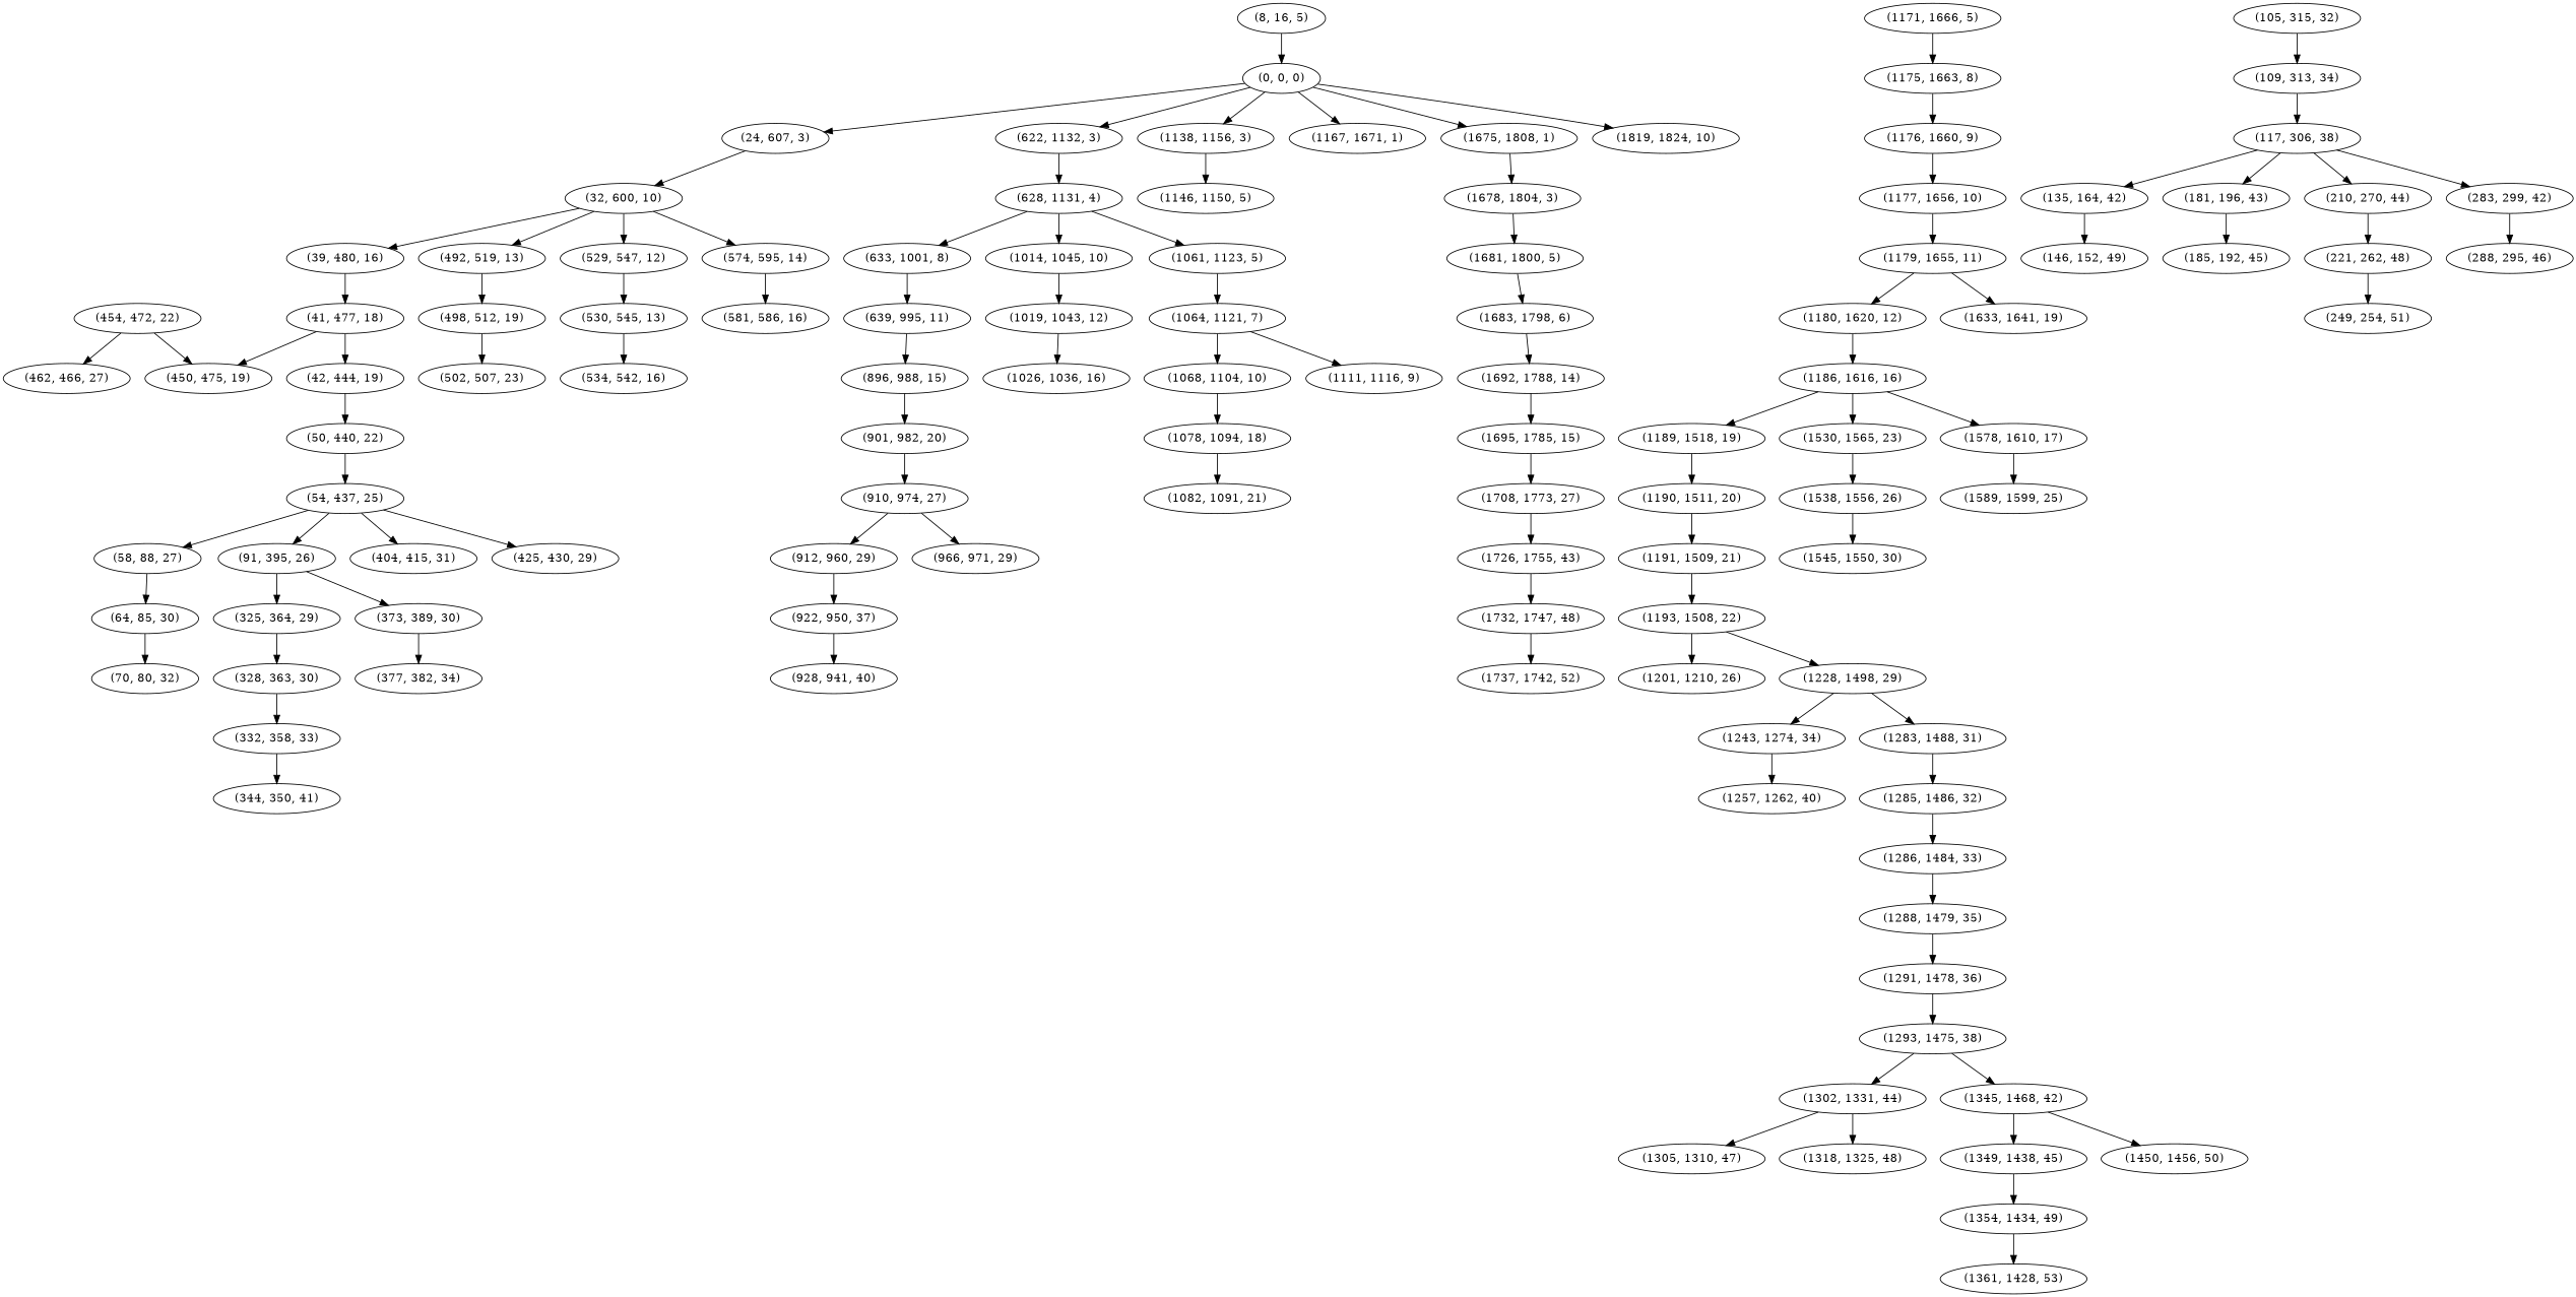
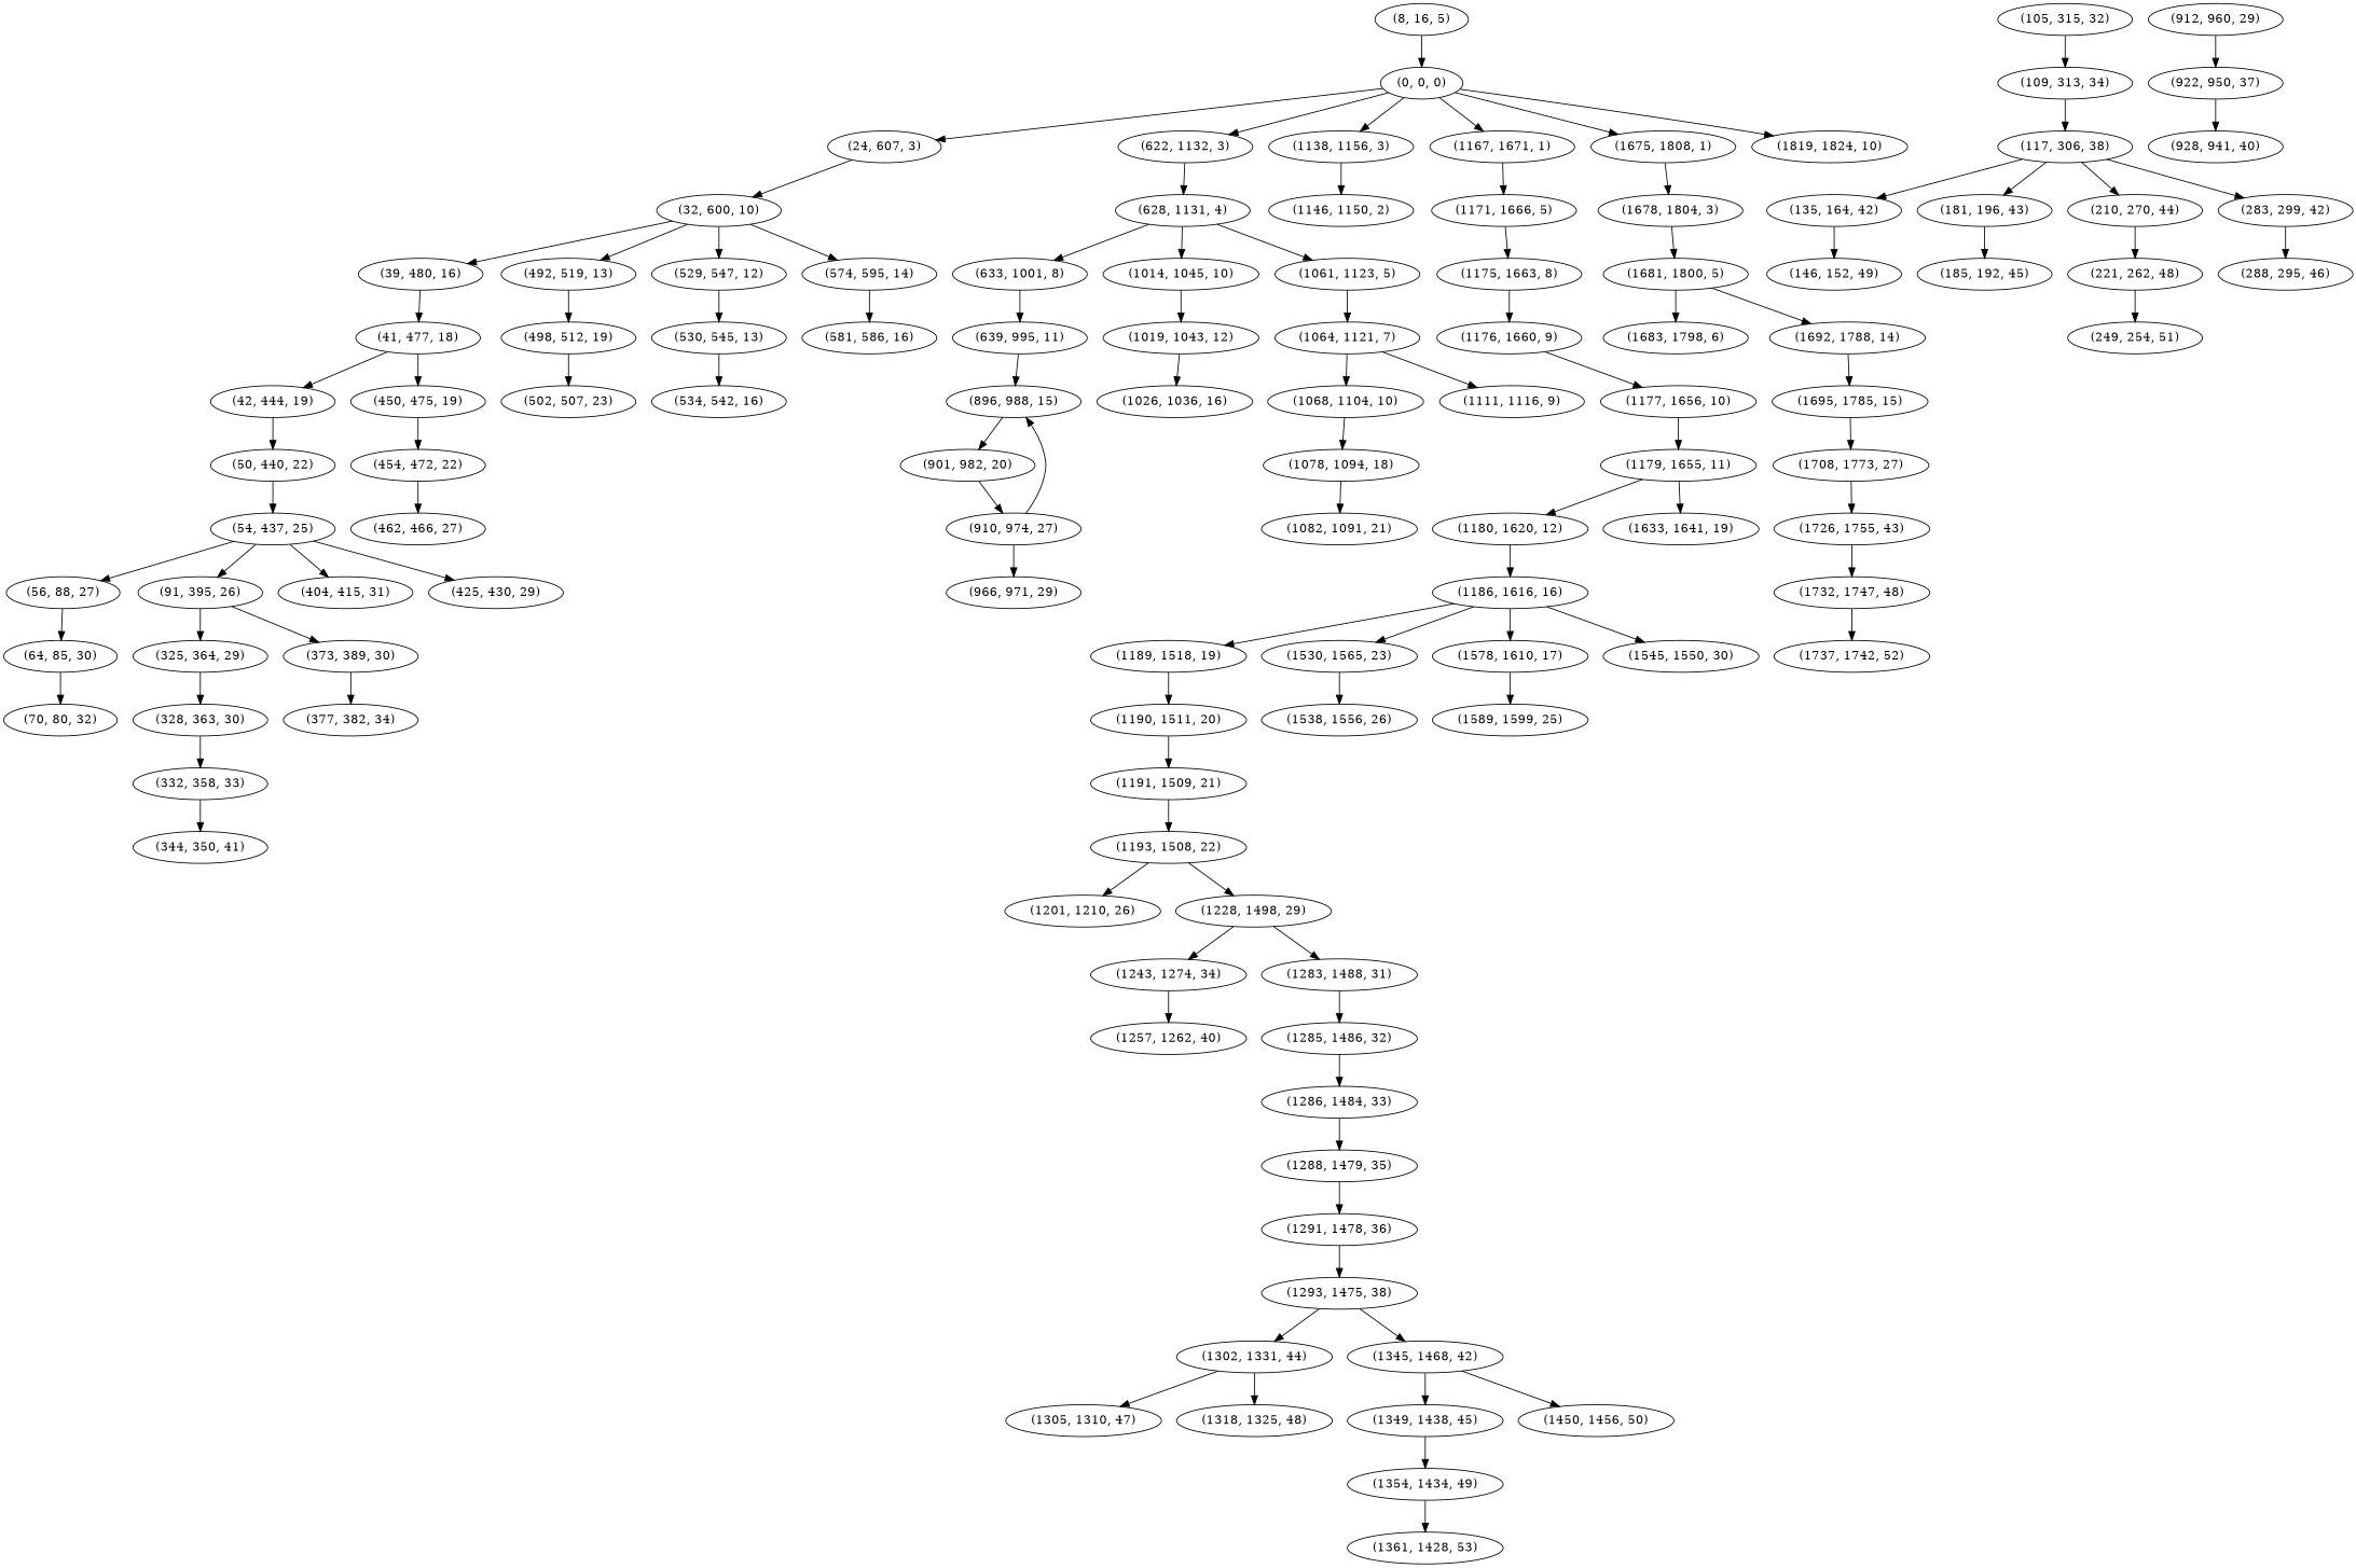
  digraph {
    "(0, 0, 0)"
    "(24, 607, 3)"
    "(622, 1132, 3)"
    "(1138, 1156, 3)"
    "(1167, 1671, 1)"
    "(1675, 1808, 1)"
    "(1819, 1824, 10)"
    "(8, 16, 5)"
    "(32, 600, 10)"
    "(628, 1131, 4)"
-   "(1146, 1150, 5)"
+   "(1146, 1150, 5)" [label="(1146, 1150, 2)"]
    "(1171, 1666, 5)"
    "(1678, 1804, 3)"
    "(39, 480, 16)"
    "(492, 519, 13)"
    "(529, 547, 12)"
    "(574, 595, 14)"
    "(41, 477, 18)"
    "(498, 512, 19)"
    "(530, 545, 13)"
    "(581, 586, 16)"
    "(42, 444, 19)"
    "(450, 475, 19)"
    "(50, 440, 22)"
    "(454, 472, 22)"
    "(54, 437, 25)"
-   "(58, 88, 27)"
+   "(58, 88, 27)" [label="(56, 88, 27)"]
    n28 [label="(91, 395, 26)"]
    "(404, 415, 31)"
    "(425, 430, 29)"
    "(64, 85, 30)"
    "(325, 364, 29)"
    "(373, 389, 30)"
    "(70, 80, 32)"
    "(328, 363, 30)"
    "(377, 382, 34)"
    "(105, 315, 32)"
    "(109, 313, 34)"
    "(117, 306, 38)"
    "(135, 164, 42)"
    "(181, 196, 43)"
    "(210, 270, 44)"
    "(283, 299, 42)"
    "(146, 152, 49)"
    "(185, 192, 45)"
    "(221, 262, 48)"
    "(288, 295, 46)"
    "(249, 254, 51)"
    "(332, 358, 33)"
    "(344, 350, 41)"
    "(462, 466, 27)"
    "(502, 507, 23)"
    "(534, 542, 16)"
    "(633, 1001, 8)"
    "(1014, 1045, 10)"
    "(1061, 1123, 5)"
    "(639, 995, 11)"
    "(1019, 1043, 12)"
    "(1064, 1121, 7)"
    "(896, 988, 15)"
    "(901, 982, 20)"
    "(910, 974, 27)"
    "(912, 960, 29)"
    "(966, 971, 29)"
    "(922, 950, 37)"
    "(928, 941, 40)"
    "(1026, 1036, 16)"
    "(1068, 1104, 10)"
    "(1111, 1116, 9)"
    "(1078, 1094, 18)"
    "(1082, 1091, 21)"
    "(1175, 1663, 8)"
    "(1176, 1660, 9)"
    "(1177, 1656, 10)"
    "(1179, 1655, 11)"
    "(1180, 1620, 12)"
    "(1633, 1641, 19)"
    "(1186, 1616, 16)"
    "(1189, 1518, 19)"
    "(1530, 1565, 23)"
    "(1578, 1610, 17)"
    "(1190, 1511, 20)"
    "(1538, 1556, 26)"
    "(1589, 1599, 25)"
    "(1191, 1509, 21)"
    "(1193, 1508, 22)"
    "(1201, 1210, 26)"
    "(1228, 1498, 29)"
    "(1243, 1274, 34)"
    "(1283, 1488, 31)"
    "(1257, 1262, 40)"
    "(1285, 1486, 32)"
    "(1286, 1484, 33)"
    "(1288, 1479, 35)"
    "(1291, 1478, 36)"
    "(1293, 1475, 38)"
    "(1302, 1331, 44)"
    "(1345, 1468, 42)"
    "(1305, 1310, 47)"
    "(1318, 1325, 48)"
    "(1349, 1438, 45)"
    "(1450, 1456, 50)"
    "(1354, 1434, 49)"
    "(1361, 1428, 53)"
    "(1545, 1550, 30)"
    "(1681, 1800, 5)"
    "(1683, 1798, 6)"
    "(1692, 1788, 14)"
    "(1695, 1785, 15)"
    "(1708, 1773, 27)"
    "(1726, 1755, 43)"
    "(1732, 1747, 48)"
    "(1737, 1742, 52)"
    "(0, 0, 0)" -> "(24, 607, 3)"
    "(0, 0, 0)" -> "(622, 1132, 3)"
    "(0, 0, 0)" -> "(1138, 1156, 3)"
    "(0, 0, 0)" -> "(1167, 1671, 1)"
    "(0, 0, 0)" -> "(1675, 1808, 1)"
    "(0, 0, 0)" -> "(1819, 1824, 10)"
    "(24, 607, 3)" -> "(32, 600, 10)"
    "(622, 1132, 3)" -> "(628, 1131, 4)"
    "(1138, 1156, 3)" -> "(1146, 1150, 5)"
+   "(1167, 1671, 1)" -> "(1171, 1666, 5)"
    "(1675, 1808, 1)" -> "(1678, 1804, 3)"
    "(8, 16, 5)" -> "(0, 0, 0)"
    "(32, 600, 10)" -> "(39, 480, 16)"
    "(32, 600, 10)" -> "(492, 519, 13)"
    "(32, 600, 10)" -> "(529, 547, 12)"
    "(32, 600, 10)" -> "(574, 595, 14)"
    "(628, 1131, 4)" -> "(633, 1001, 8)"
    "(628, 1131, 4)" -> "(1014, 1045, 10)"
    "(628, 1131, 4)" -> "(1061, 1123, 5)"
    "(1171, 1666, 5)" -> "(1175, 1663, 8)"
    "(1678, 1804, 3)" -> "(1681, 1800, 5)"
    "(39, 480, 16)" -> "(41, 477, 18)"
    "(492, 519, 13)" -> "(498, 512, 19)"
    "(529, 547, 12)" -> "(530, 545, 13)"
    "(574, 595, 14)" -> "(581, 586, 16)"
    "(41, 477, 18)" -> "(42, 444, 19)"
    "(41, 477, 18)" -> "(450, 475, 19)"
    "(498, 512, 19)" -> "(502, 507, 23)"
    "(530, 545, 13)" -> "(534, 542, 16)"
    "(42, 444, 19)" -> "(50, 440, 22)"
-   "(454, 472, 22)" -> "(450, 475, 19)"
+   "(450, 475, 19)" -> "(454, 472, 22)"
    "(50, 440, 22)" -> "(54, 437, 25)"
    "(454, 472, 22)" -> "(462, 466, 27)"
    "(54, 437, 25)" -> "(58, 88, 27)"
    "(54, 437, 25)" -> n28
    "(54, 437, 25)" -> "(404, 415, 31)"
    "(54, 437, 25)" -> "(425, 430, 29)"
    "(58, 88, 27)" -> "(64, 85, 30)"
    n28 -> "(325, 364, 29)"
    n28 -> "(373, 389, 30)"
    "(64, 85, 30)" -> "(70, 80, 32)"
    "(325, 364, 29)" -> "(328, 363, 30)"
    "(373, 389, 30)" -> "(377, 382, 34)"
    "(328, 363, 30)" -> "(332, 358, 33)"
    "(105, 315, 32)" -> "(109, 313, 34)"
    "(109, 313, 34)" -> "(117, 306, 38)"
    "(117, 306, 38)" -> "(135, 164, 42)"
    "(117, 306, 38)" -> "(181, 196, 43)"
    "(117, 306, 38)" -> "(210, 270, 44)"
    "(117, 306, 38)" -> "(283, 299, 42)"
    "(135, 164, 42)" -> "(146, 152, 49)"
    "(181, 196, 43)" -> "(185, 192, 45)"
    "(210, 270, 44)" -> "(221, 262, 48)"
    "(283, 299, 42)" -> "(288, 295, 46)"
    "(221, 262, 48)" -> "(249, 254, 51)"
    "(332, 358, 33)" -> "(344, 350, 41)"
    "(633, 1001, 8)" -> "(639, 995, 11)"
    "(1014, 1045, 10)" -> "(1019, 1043, 12)"
    "(1061, 1123, 5)" -> "(1064, 1121, 7)"
    "(639, 995, 11)" -> "(896, 988, 15)"
    "(1019, 1043, 12)" -> "(1026, 1036, 16)"
    "(1064, 1121, 7)" -> "(1068, 1104, 10)"
    "(1064, 1121, 7)" -> "(1111, 1116, 9)"
    "(896, 988, 15)" -> "(901, 982, 20)"
    "(901, 982, 20)" -> "(910, 974, 27)"
-   "(910, 974, 27)" -> "(912, 960, 29)"
+   "(910, 974, 27)" -> "(896, 988, 15)"
    "(910, 974, 27)" -> "(966, 971, 29)"
    "(912, 960, 29)" -> "(922, 950, 37)"
    "(922, 950, 37)" -> "(928, 941, 40)"
    "(1068, 1104, 10)" -> "(1078, 1094, 18)"
    "(1078, 1094, 18)" -> "(1082, 1091, 21)"
    "(1175, 1663, 8)" -> "(1176, 1660, 9)"
    "(1176, 1660, 9)" -> "(1177, 1656, 10)"
    "(1177, 1656, 10)" -> "(1179, 1655, 11)"
    "(1179, 1655, 11)" -> "(1180, 1620, 12)"
    "(1179, 1655, 11)" -> "(1633, 1641, 19)"
    "(1180, 1620, 12)" -> "(1186, 1616, 16)"
    "(1186, 1616, 16)" -> "(1189, 1518, 19)"
    "(1186, 1616, 16)" -> "(1530, 1565, 23)"
    "(1186, 1616, 16)" -> "(1578, 1610, 17)"
    "(1189, 1518, 19)" -> "(1190, 1511, 20)"
    "(1530, 1565, 23)" -> "(1538, 1556, 26)"
    "(1578, 1610, 17)" -> "(1589, 1599, 25)"
    "(1190, 1511, 20)" -> "(1191, 1509, 21)"
-   "(1538, 1556, 26)" -> "(1545, 1550, 30)"
+   "(1186, 1616, 16)" -> "(1545, 1550, 30)"
    "(1191, 1509, 21)" -> "(1193, 1508, 22)"
    "(1193, 1508, 22)" -> "(1201, 1210, 26)"
    "(1193, 1508, 22)" -> "(1228, 1498, 29)"
    "(1228, 1498, 29)" -> "(1243, 1274, 34)"
    "(1228, 1498, 29)" -> "(1283, 1488, 31)"
    "(1243, 1274, 34)" -> "(1257, 1262, 40)"
    "(1283, 1488, 31)" -> "(1285, 1486, 32)"
    "(1285, 1486, 32)" -> "(1286, 1484, 33)"
    "(1286, 1484, 33)" -> "(1288, 1479, 35)"
    "(1288, 1479, 35)" -> "(1291, 1478, 36)"
    "(1291, 1478, 36)" -> "(1293, 1475, 38)"
    "(1293, 1475, 38)" -> "(1302, 1331, 44)"
    "(1293, 1475, 38)" -> "(1345, 1468, 42)"
    "(1302, 1331, 44)" -> "(1305, 1310, 47)"
    "(1302, 1331, 44)" -> "(1318, 1325, 48)"
    "(1345, 1468, 42)" -> "(1349, 1438, 45)"
    "(1345, 1468, 42)" -> "(1450, 1456, 50)"
    "(1349, 1438, 45)" -> "(1354, 1434, 49)"
    "(1354, 1434, 49)" -> "(1361, 1428, 53)"
    "(1681, 1800, 5)" -> "(1683, 1798, 6)"
-   "(1683, 1798, 6)" -> "(1692, 1788, 14)"
+   "(1681, 1800, 5)" -> "(1692, 1788, 14)"
    "(1692, 1788, 14)" -> "(1695, 1785, 15)"
    "(1695, 1785, 15)" -> "(1708, 1773, 27)"
    "(1708, 1773, 27)" -> "(1726, 1755, 43)"
    "(1726, 1755, 43)" -> "(1732, 1747, 48)"
    "(1732, 1747, 48)" -> "(1737, 1742, 52)"
  }
